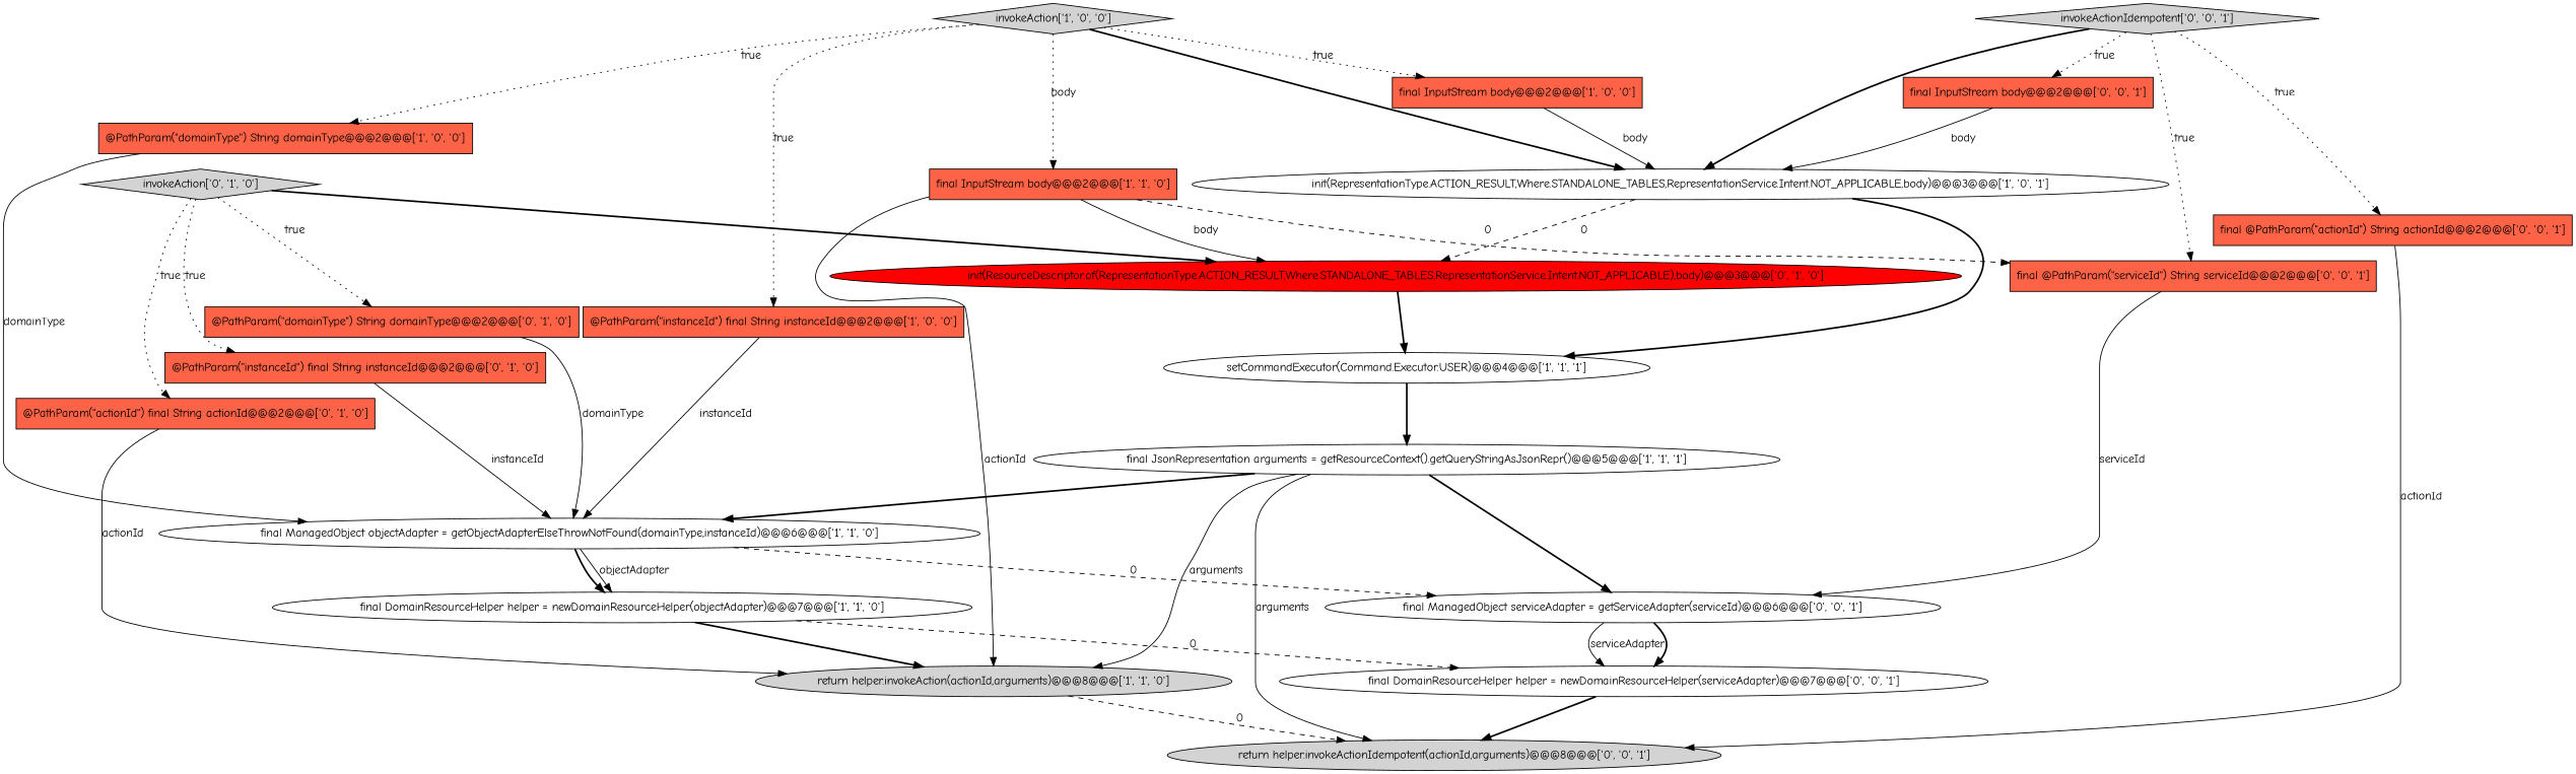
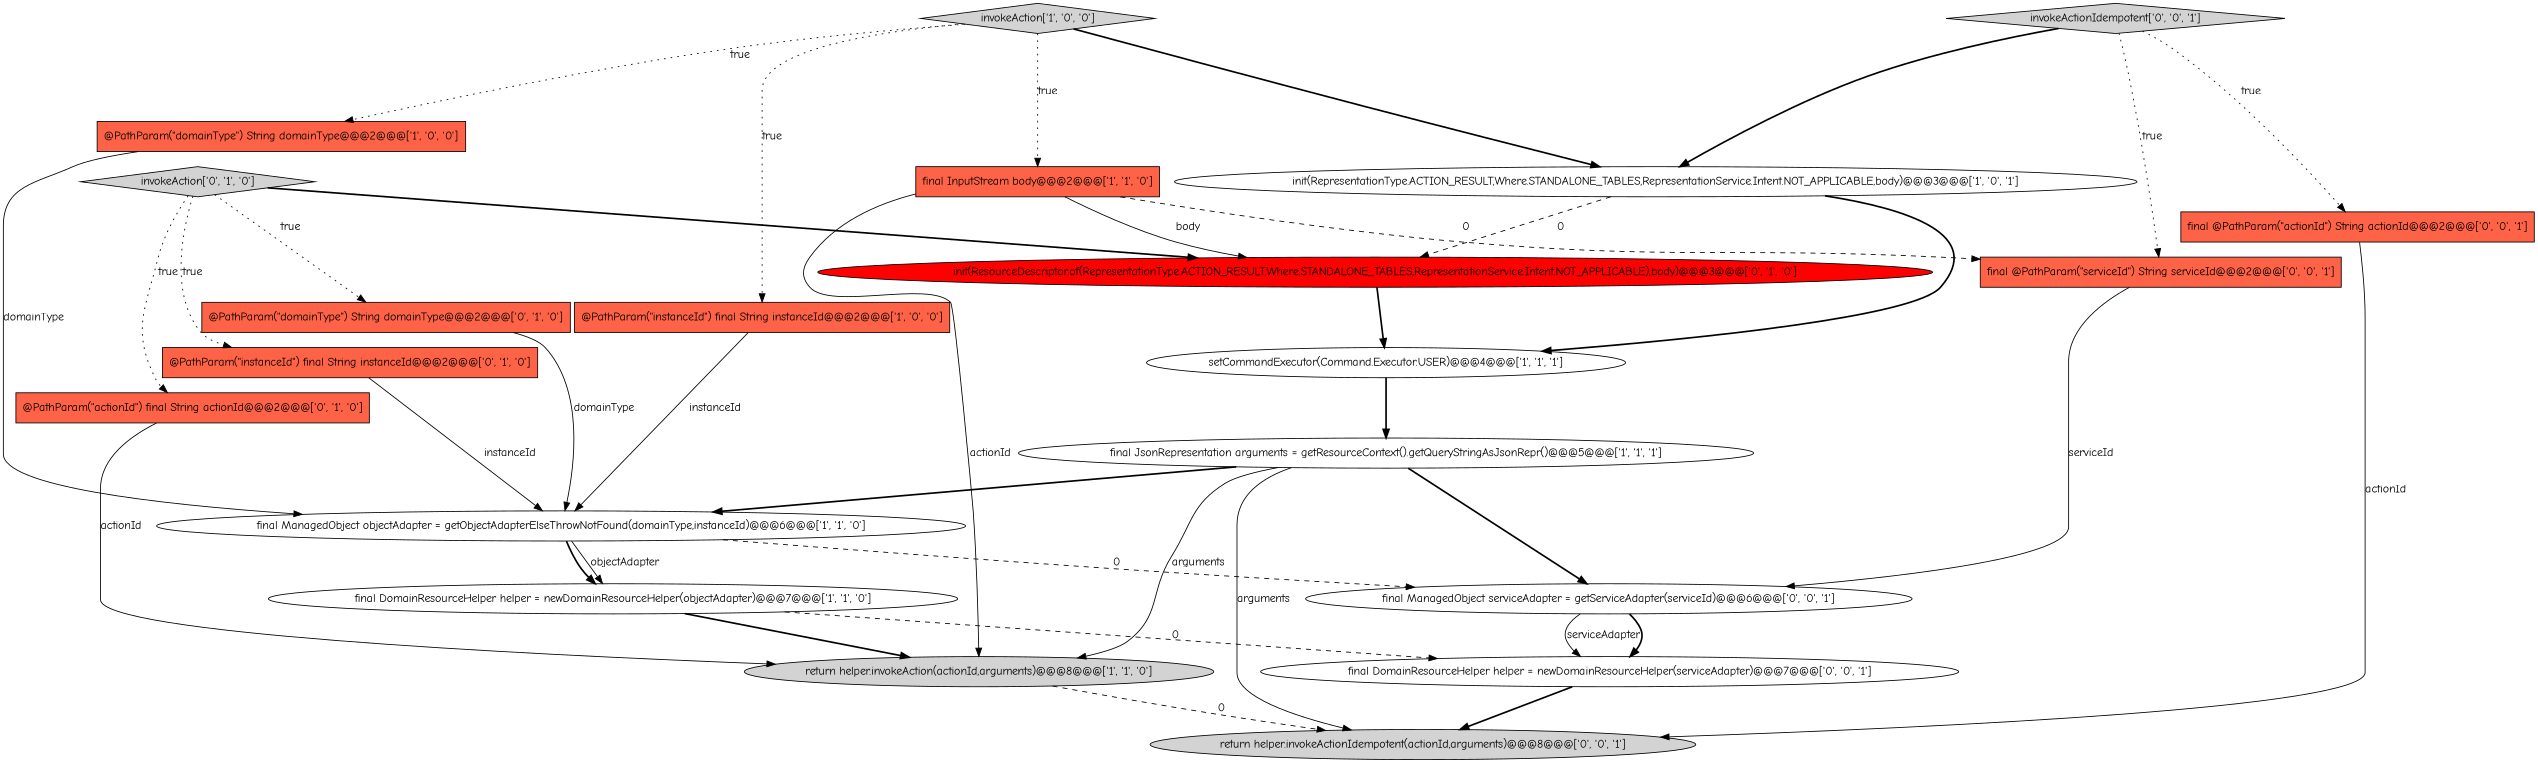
  digraph {
    fontname="Comic Neue"
    node [fillcolor=tomato fontname="Comic Neue" shape=box style=filled]
    edge [fontname="Comic Neue" style=solid]
    n1 [label="@PathParam(\"domainType\") String domainType@@@2@@@['1', '0', '0']"]
    n2 [fillcolor=white label="final ManagedObject objectAdapter = getObjectAdapterElseThrowNotFound(domainType,instanceId)@@@6@@@['1', '1', '0']" shape=ellipse]
    n3 [fillcolor=white label="final ManagedObject serviceAdapter = getServiceAdapter(serviceId)@@@6@@@['0', '0', '1']" shape=ellipse]
    n4 [fillcolor=white label="final DomainResourceHelper helper = newDomainResourceHelper(objectAdapter)@@@7@@@['1', '1', '0']" shape=ellipse]
    n5 [fillcolor=white label="init(RepresentationType.ACTION_RESULT,Where.STANDALONE_TABLES,RepresentationService.Intent.NOT_APPLICABLE,body)@@@3@@@['1', '0', '1']" shape=ellipse]
    n6 [fillcolor=white label="setCommandExecutor(Command.Executor.USER)@@@4@@@['1', '1', '1']" shape=ellipse]
    n7 [fillcolor=red label="init(ResourceDescriptor.of(RepresentationType.ACTION_RESULT,Where.STANDALONE_TABLES,RepresentationService.Intent.NOT_APPLICABLE),body)@@@3@@@['0', '1', '0']" shape=ellipse]
    n8 [fillcolor=white label="final JsonRepresentation arguments = getResourceContext().getQueryStringAsJsonRepr()@@@5@@@['1', '1', '1']" shape=ellipse]
    n9 [label="@PathParam(\"domainType\") String domainType@@@2@@@['0', '1', '0']"]
    n10 [fillcolor=lightgray label="return helper.invokeActionIdempotent(actionId,arguments)@@@8@@@['0', '0', '1']" shape=ellipse]
    n11 [fillcolor=white label="final DomainResourceHelper helper = newDomainResourceHelper(serviceAdapter)@@@7@@@['0', '0', '1']" shape=ellipse]
-   n12 [label="final InputStream body@@@2@@@['1', '0', '0']"]
    n13 [fillcolor=lightgray label="return helper.invokeAction(actionId,arguments)@@@8@@@['1', '1', '0']" shape=ellipse]
    n14 [fillcolor=lightgray label="invokeAction['0', '1', '0']" shape=diamond]
    n15 [label="@PathParam(\"instanceId\") final String instanceId@@@2@@@['0', '1', '0']"]
    n16 [label="@PathParam(\"actionId\") final String actionId@@@2@@@['0', '1', '0']"]
    n17 [label="final InputStream body@@@2@@@['1', '1', '0']"]
    n18 [label="final @PathParam(\"serviceId\") String serviceId@@@2@@@['0', '0', '1']"]
    n19 [label="final @PathParam(\"actionId\") String actionId@@@2@@@['0', '0', '1']"]
    n20 [fillcolor=lightgray label="invokeActionIdempotent['0', '0', '1']" shape=diamond]
-   n21 [label="final InputStream body@@@2@@@['0', '0', '1']"]
    n22 [fillcolor=lightgray label="invokeAction['1', '0', '0']" shape=diamond]
    n23 [label="@PathParam(\"instanceId\") final String instanceId@@@2@@@['1', '0', '0']"]
    n1 -> n2 [label=domainType]
    n2 -> n3 [label=0 style=dashed]
    n2 -> n4 [label=objectAdapter]
    n2 -> n4 [style=bold]
    n3 -> n11 [label=serviceAdapter]
    n3 -> n11 [style=bold]
    n4 -> n11 [label=0 style=dashed]
    n4 -> n13 [style=bold]
    n5 -> n6 [style=bold]
    n5 -> n7 [label=0 style=dashed]
    n6 -> n8 [style=bold]
    n7 -> n6 [style=bold]
    n8 -> n2 [style=bold]
    n8 -> n3 [style=bold]
    n8 -> n10 [label=arguments]
    n8 -> n13 [label=arguments]
    n9 -> n2 [label=domainType]
    n11 -> n10 [style=bold]
-   n12 -> n5 [label=body]
    n13 -> n10 [label=0 style=dashed]
    n14 -> n7 [style=bold]
    n14 -> n9 [label=true style=dotted]
    n14 -> n15 [label=true style=dotted]
    n14 -> n16 [label=true style=dotted]
    n15 -> n2 [label=instanceId]
    n16 -> n13 [label=actionId]
    n17 -> n7 [label=body]
    n17 -> n13 [label=actionId]
    n17 -> n18 [label=0 style=dashed]
    n18 -> n3 [label=serviceId]
    n19 -> n10 [label=actionId]
    n20 -> n5 [style=bold]
    n20 -> n18 [label=true style=dotted]
    n20 -> n19 [label=true style=dotted]
-   n20 -> n21 [label=true style=dotted]
-   n21 -> n5 [label=body]
    n22 -> n1 [label=true style=dotted]
    n22 -> n5 [style=bold]
-   n22 -> n12 [label=true style=dotted]
-   n22 -> n17 [label=body style=dotted]
+   n22 -> n17 [label=true style=dotted]
    n22 -> n23 [label=true style=dotted]
    n23 -> n2 [label=instanceId]
  }
